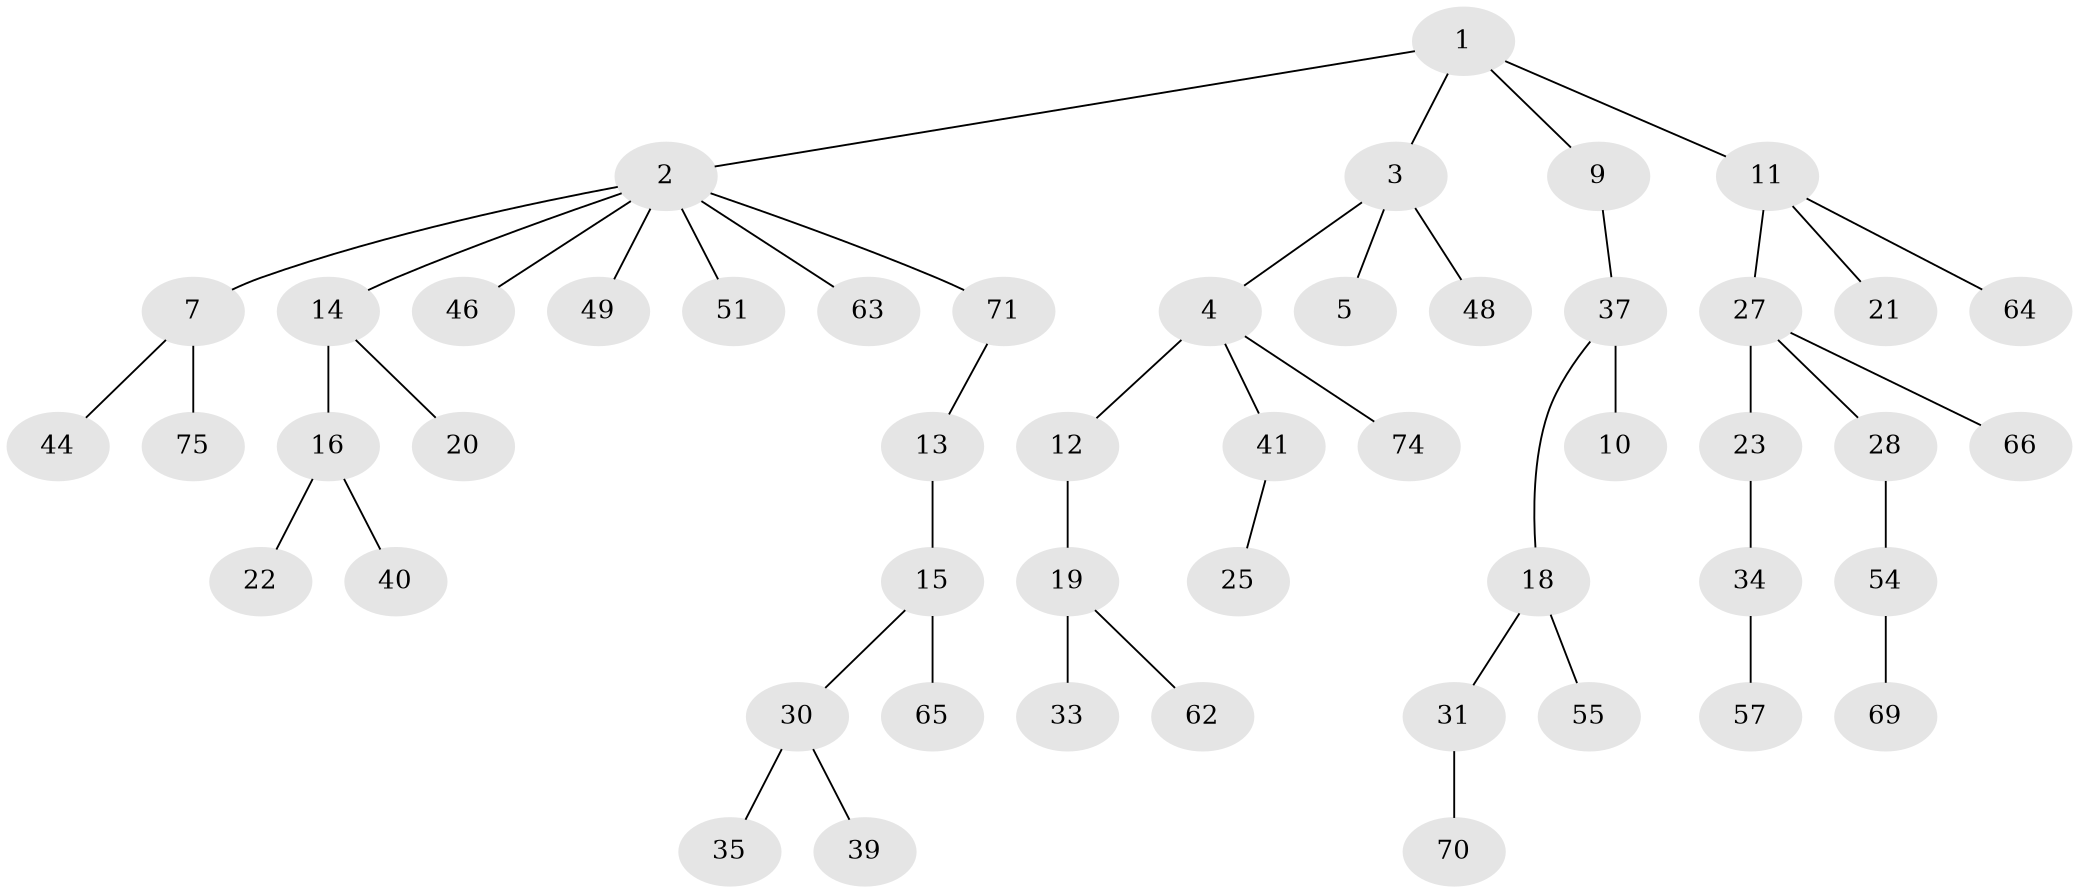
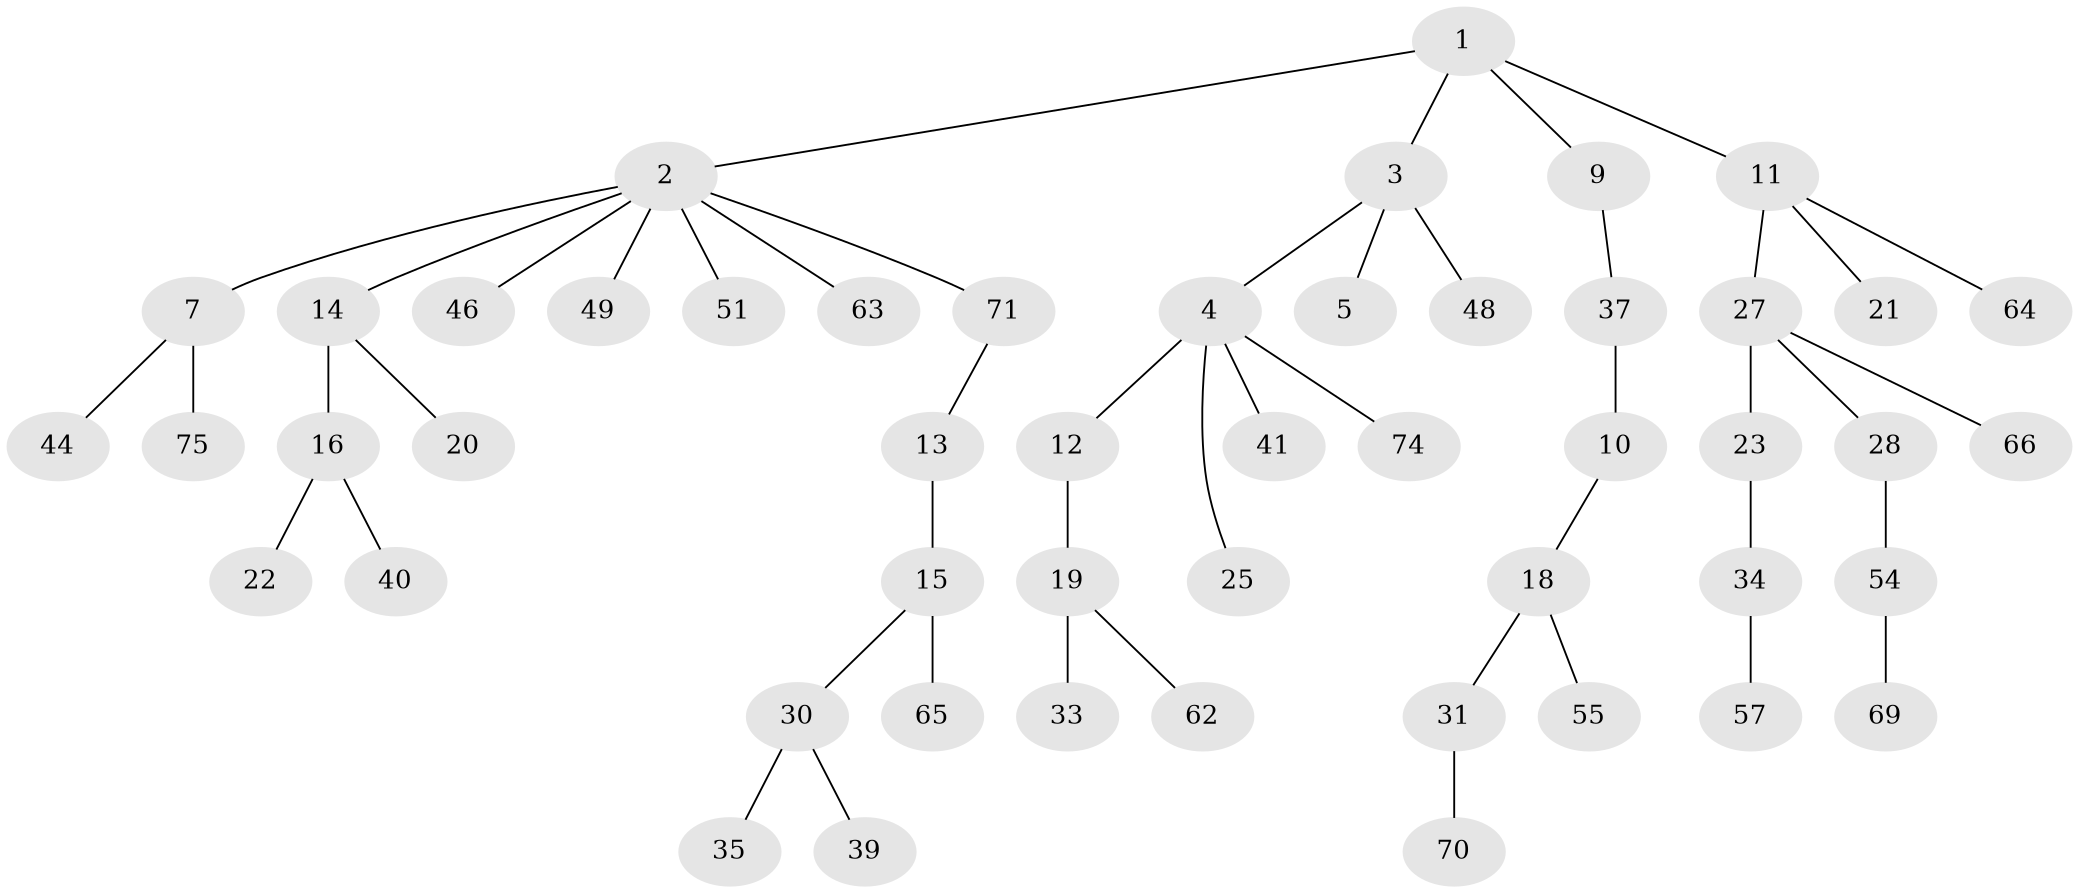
  graph {
    node [color=gray90 style=filled]
    1 [super="+8"]
    2 [super="+27"]
    3 [super="+43"]
    9 [super="+76"]
    11 [super="+72"]
    7 [super="+36"]
    14 [super="+58"]
    46 [super="+52"]
    49
    51
    63
    71
    4 [super="+6"]
    5 [super="+53"]
    48
    37
    n17 [label=27 super="+56"]
    21 [super="+45"]
    64
    44 [super="+59"]
    75
    16 [super="+38"]
    20
    13 [super="+32"]
    12 [super="+42"]
    25 [super="+61"]
    41
    74
    19 [super="+26"]
    15 [super="+29"]
    18 [super="+24"]
    10
    31 [super="+73"]
    55
    23 [super="+60"]
    28 [super="+67"]
    66
    33 [super="+47"]
    62
    30 [super="+50"]
    65
    22
    40
    35 [super="+77"]
    39
    34 [super="+68"]
    54 [super="+78"]
    70
    57
    69
    1 -- 2
    1 -- 3
    1 -- 9
    1 -- 11
    2 -- 7
    2 -- 14
    2 -- 46
    2 -- 49
    2 -- 51
    2 -- 63
    2 -- 71
    3 -- 4
    3 -- 5
    3 -- 48
    9 -- 37
    11 -- n17
    11 -- 21
    11 -- 64
    7 -- 44
    7 -- 75
    14 -- 16
    14 -- 20
    71 -- 13
    4 -- 12
-   41 -- 25
+   4 -- 25
    4 -- 41
    4 -- 74
    37 -- 10
    n17 -- 23
    n17 -- 28
    n17 -- 66
    16 -- 22
    16 -- 40
    13 -- 15
    12 -- 19
    19 -- 33
    19 -- 62
    15 -- 30
    15 -- 65
    18 -- 31
    18 -- 55
-   37 -- 18
+   10 -- 18
    31 -- 70
    23 -- 34
    28 -- 54
    30 -- 35
    30 -- 39
    34 -- 57
    54 -- 69
  }
